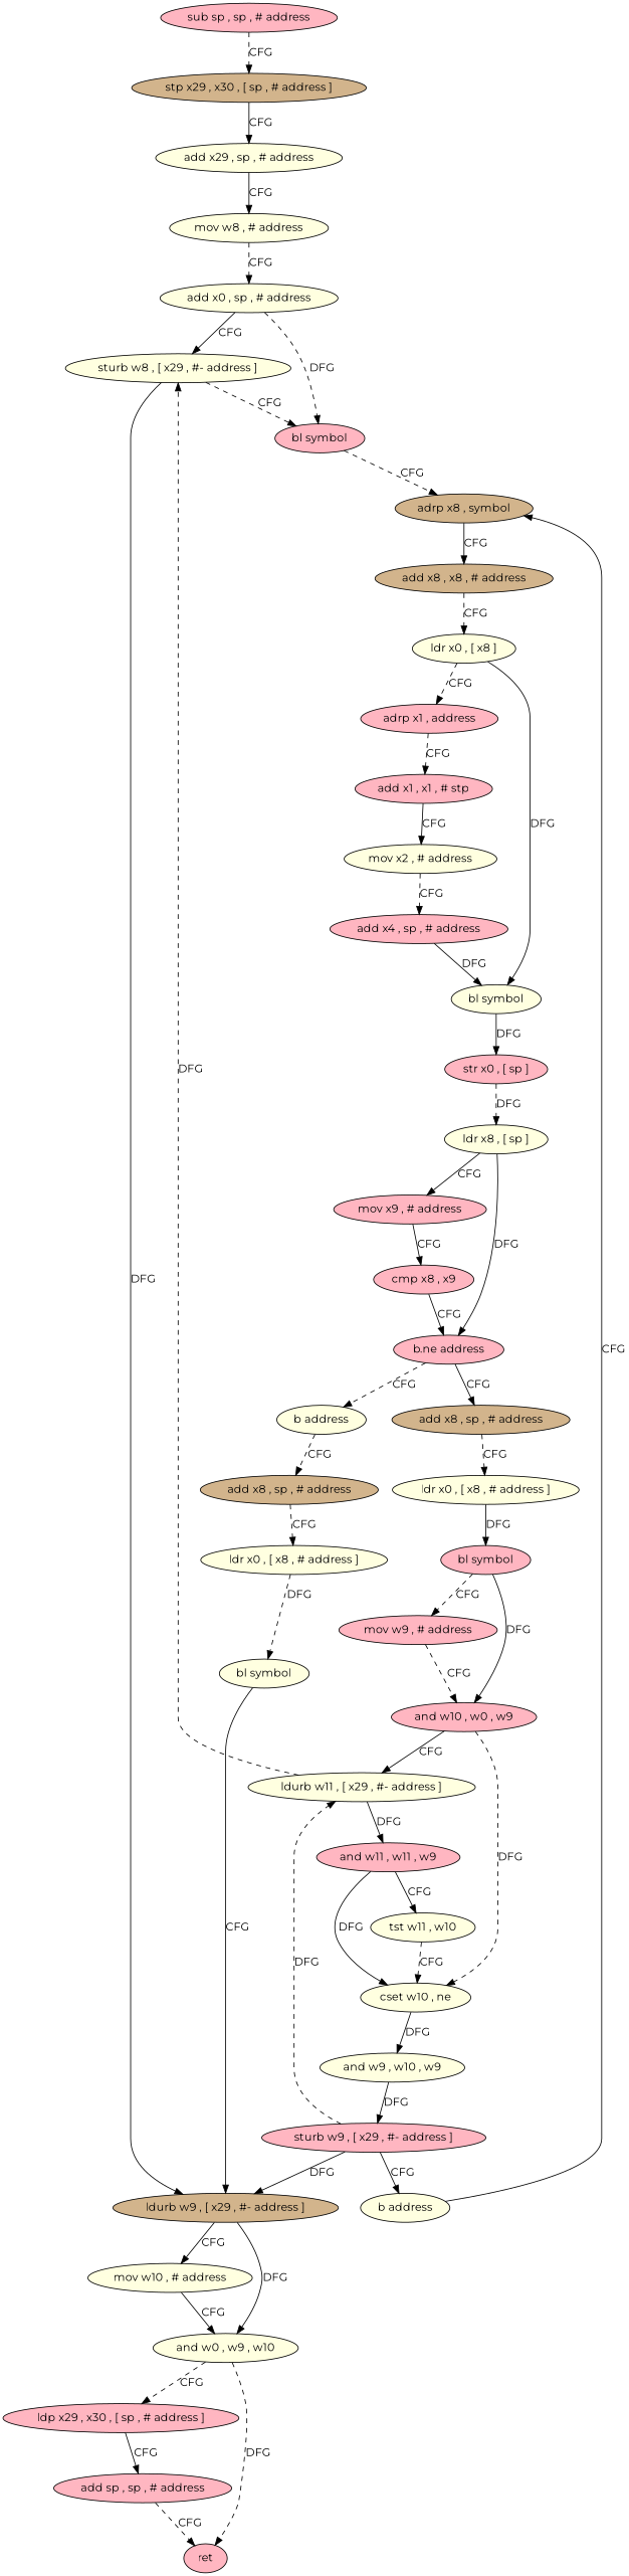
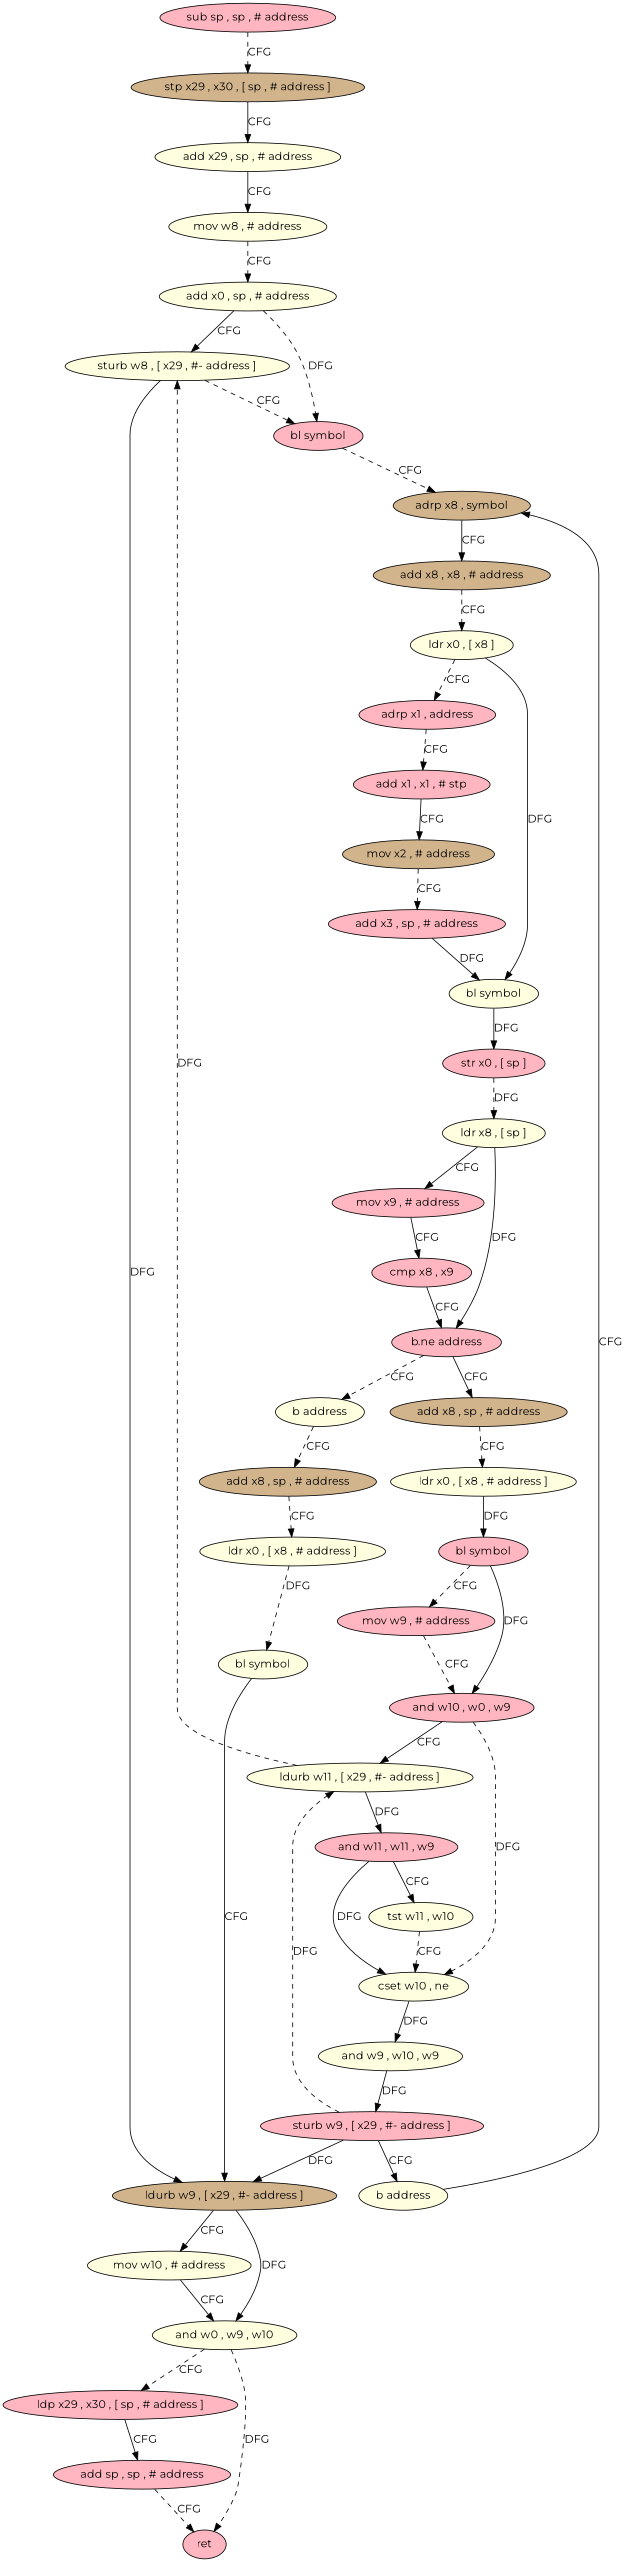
  digraph {
    fontname=Montserrat
    node [fillcolor=lightyellow fontname=Montserrat style=filled]
    edge [fontname=Montserrat style=solid]
    n1 [fillcolor=lightpink label="sub sp , sp , # address"]
    n2 [fillcolor=tan label="stp x29 , x30 , [ sp , # address ]"]
    n3 [label="add x29 , sp , # address"]
    n4 [label="mov w8 , # address"]
    n5 [label="add x0 , sp , # address"]
    n6 [label="sturb w8 , [ x29 , #- address ]"]
    n7 [fillcolor=lightpink label="bl symbol"]
    n8 [fillcolor=tan label="ldurb w9 , [ x29 , #- address ]"]
    n9 [fillcolor=tan label="adrp x8 , symbol"]
    n10 [label="ldurb w11 , [ x29 , #- address ]"]
    n11 [fillcolor=lightpink label="and w11 , w11 , w9"]
    n12 [label="mov w10 , # address"]
    n13 [label="and w0 , w9 , w10"]
    n14 [fillcolor=tan label="add x8 , x8 , # address"]
    n15 [label="ldr x0 , [ x8 ]"]
    n16 [fillcolor=tan label="add x8 , sp , # address"]
    n17 [label="ldr x0 , [ x8 , # address ]"]
    n18 [fillcolor=lightpink label="bl symbol"]
    n19 [fillcolor=lightpink label="mov w9 , # address"]
    n20 [fillcolor=lightpink label="and w10 , w0 , w9"]
    n21 [label="cset w10 , ne"]
    n22 [label="and w9 , w10 , w9"]
    n23 [label="tst w11 , w10"]
    n24 [fillcolor=lightpink label="sturb w9 , [ x29 , #- address ]"]
    n25 [label="b address"]
    n26 [label="b address"]
    n27 [fillcolor=tan label="add x8 , sp , # address"]
    n28 [label="ldr x0 , [ x8 , # address ]"]
    n29 [label="bl symbol"]
    n30 [fillcolor=lightpink label="adrp x1 , address"]
    n31 [label="bl symbol"]
    n32 [fillcolor=lightpink label="add x1 , x1 , # stp"]
    n33 [fillcolor=lightpink label="str x0 , [ sp ]"]
-   n34 [label="mov x2 , # address"]
-   n35 [fillcolor=lightpink label="add x4 , sp , # address"]
+   n34 [fillcolor=tan label="mov x2 , # address"]
+   n35 [fillcolor=lightpink label="add x3 , sp , # address"]
    n36 [label="ldr x8 , [ sp ]"]
    n37 [fillcolor=lightpink label="mov x9 , # address"]
    n38 [fillcolor=lightpink label="b.ne address"]
    n39 [fillcolor=lightpink label="cmp x8 , x9"]
    n40 [fillcolor=lightpink label="ldp x29 , x30 , [ sp , # address ]"]
    n41 [fillcolor=lightpink label=ret]
    n42 [fillcolor=lightpink label="add sp , sp , # address"]
    n1 -> n2 [label=CFG style=dashed]
    n2 -> n3 [label=CFG]
    n3 -> n4 [label=CFG]
    n4 -> n5 [label=CFG style=dashed]
    n5 -> n6 [label=CFG]
    n5 -> n7 [label=DFG style=dashed]
    n6 -> n7 [label=CFG style=dashed]
    n6 -> n8 [label=DFG]
    n7 -> n9 [label=CFG style=dashed]
    n8 -> n12 [label=CFG]
    n8 -> n13 [label=DFG]
    n9 -> n14 [label=CFG]
    n10 -> n6 [label=DFG style=dashed]
    n10 -> n11 [label=DFG]
    n11 -> n21 [label=DFG]
    n11 -> n23 [label=CFG]
    n12 -> n13 [label=CFG]
    n13 -> n40 [label=CFG style=dashed]
    n13 -> n41 [label=DFG style=dashed]
    n14 -> n15 [label=CFG style=dashed]
    n15 -> n30 [label=CFG style=dashed]
    n15 -> n31 [label=DFG]
    n16 -> n17 [label=CFG style=dashed]
    n17 -> n18 [label=DFG]
    n18 -> n19 [label=CFG style=dashed]
    n18 -> n20 [label=DFG]
    n19 -> n20 [label=CFG style=dashed]
    n20 -> n10 [label=CFG]
    n20 -> n21 [label=DFG style=dashed]
    n21 -> n22 [label=DFG]
    n22 -> n24 [label=DFG]
    n23 -> n21 [label=CFG style=dashed]
    n24 -> n8 [label=DFG]
    n24 -> n10 [label=DFG style=dashed]
    n24 -> n25 [label=CFG]
    n25 -> n9 [label=CFG]
    n26 -> n27 [label=CFG style=dashed]
    n27 -> n28 [label=CFG style=dashed]
    n28 -> n29 [label=DFG style=dashed]
    n29 -> n8 [label=CFG]
    n30 -> n32 [label=CFG style=dashed]
    n31 -> n33 [label=DFG]
    n32 -> n34 [label=CFG]
    n33 -> n36 [label=DFG style=dashed]
    n34 -> n35 [label=CFG style=dashed]
    n35 -> n31 [label=DFG]
    n36 -> n37 [label=CFG]
    n36 -> n38 [label=DFG]
    n37 -> n39 [label=CFG]
    n38 -> n16 [label=CFG]
    n38 -> n26 [label=CFG style=dashed]
    n39 -> n38 [label=CFG]
    n40 -> n42 [label=CFG]
    n42 -> n41 [label=CFG style=dashed]
  }
